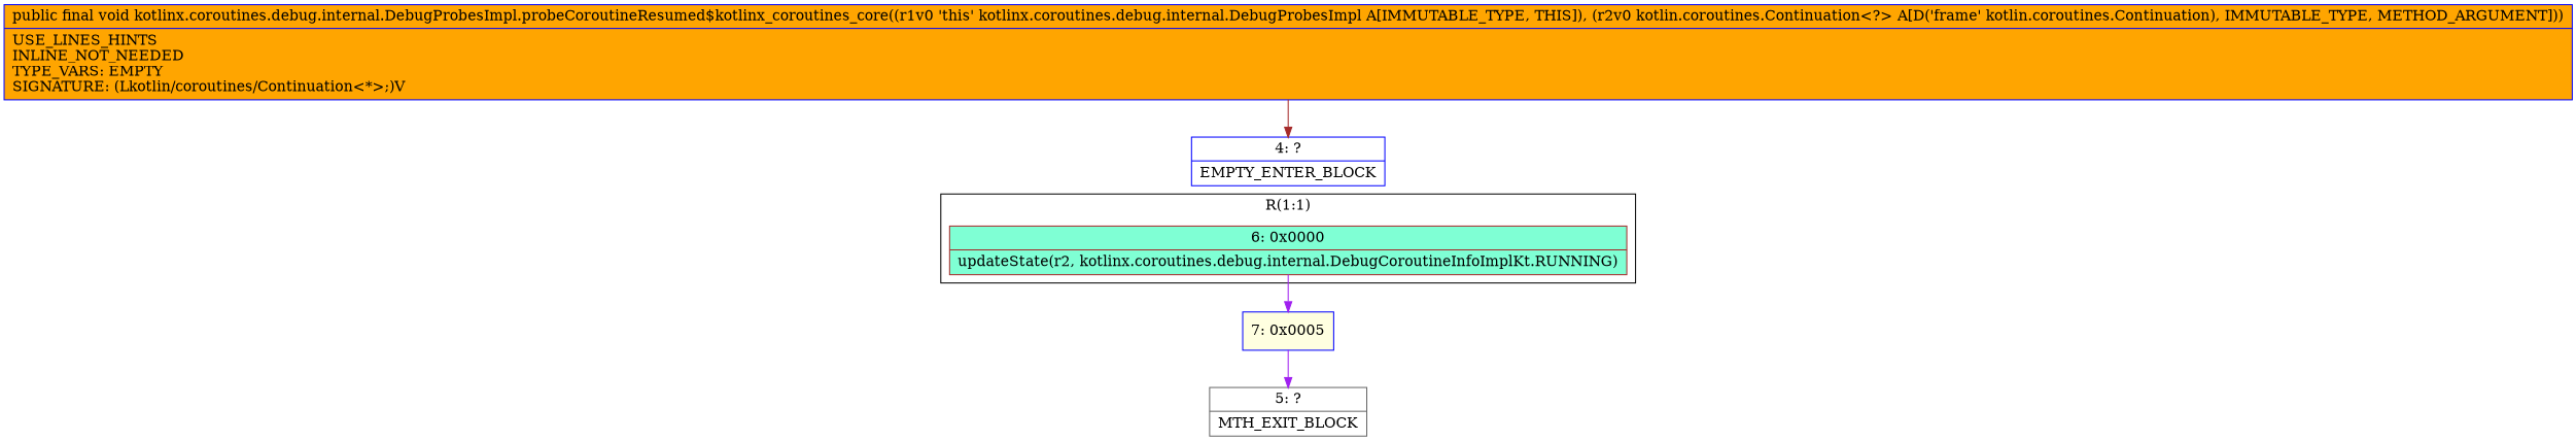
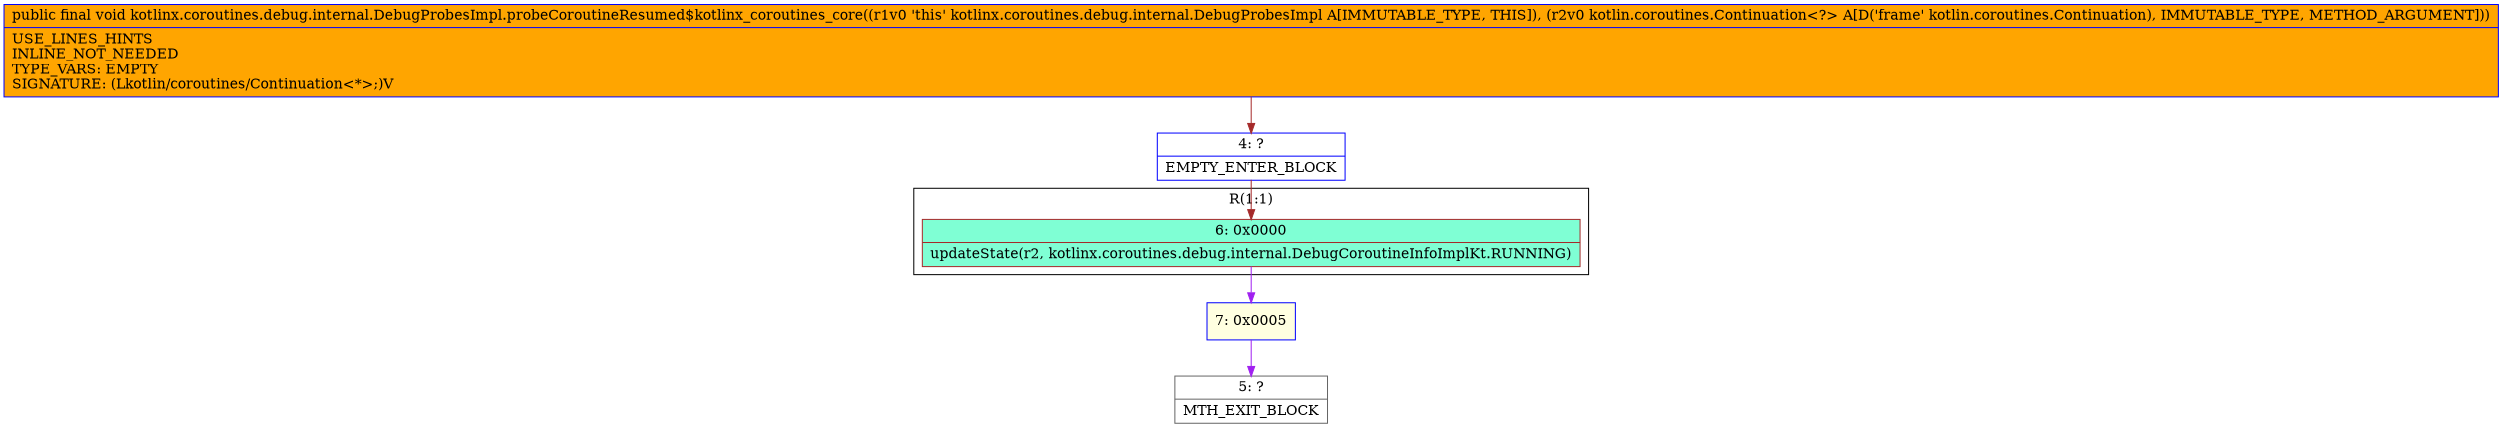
  digraph {
    node [color=blue fillcolor=white shape=record style=filled]
    edge [color=purple]
    n1 [color=brown fillcolor=aquamarine label="{6\:\ 0x0000|updateState(r2, kotlinx.coroutines.debug.internal.DebugCoroutineInfoImplKt.RUNNING)\l}"]
    n2 [fillcolor=lightyellow label="{7\:\ 0x0005}"]
    n3 [color=gray40 label="{5\:\ ?|MTH_EXIT_BLOCK\l}"]
    n4 [label="{4\:\ ?|EMPTY_ENTER_BLOCK\l}"]
    n5 [fillcolor=orange label="{public final void kotlinx.coroutines.debug.internal.DebugProbesImpl.probeCoroutineResumed$kotlinx_coroutines_core((r1v0 'this' kotlinx.coroutines.debug.internal.DebugProbesImpl A[IMMUTABLE_TYPE, THIS]), (r2v0 kotlin.coroutines.Continuation\<?\> A[D('frame' kotlin.coroutines.Continuation), IMMUTABLE_TYPE, METHOD_ARGUMENT]))  | USE_LINES_HINTS\lINLINE_NOT_NEEDED\lTYPE_VARS: EMPTY\lSIGNATURE: (Lkotlin\/coroutines\/Continuation\<*\>;)V\l}"]
    subgraph cluster_1 {
      label="R(1:1)"
      n1
    }
    n1 -> n2
    n2 -> n3
+   n4 -> n1 [color=brown]
    n5 -> n4 [color=brown]
  }
